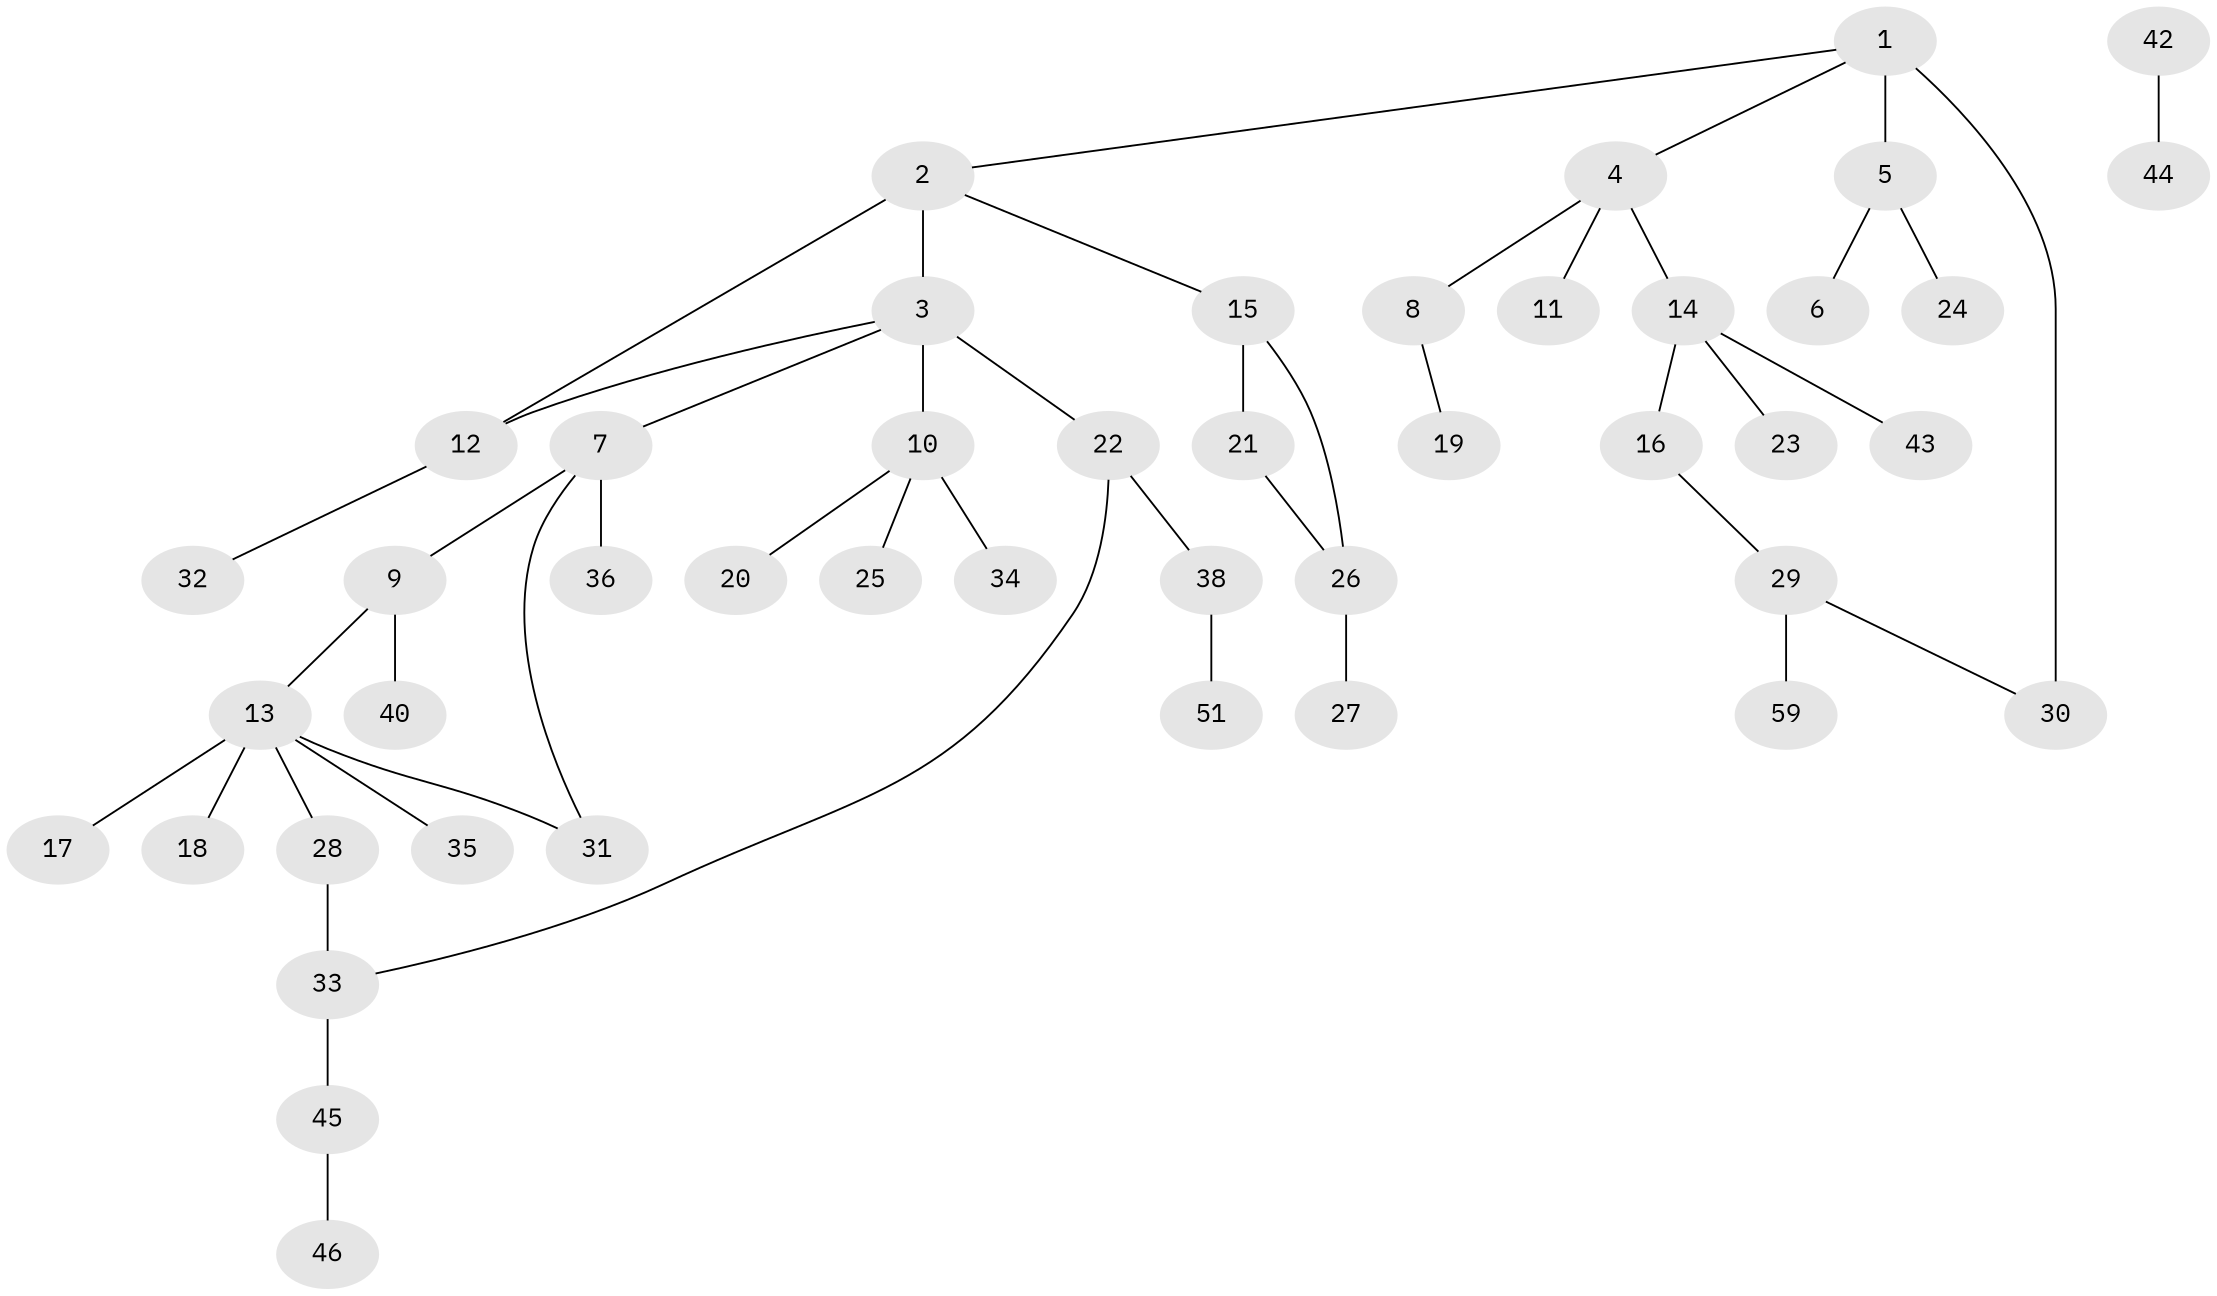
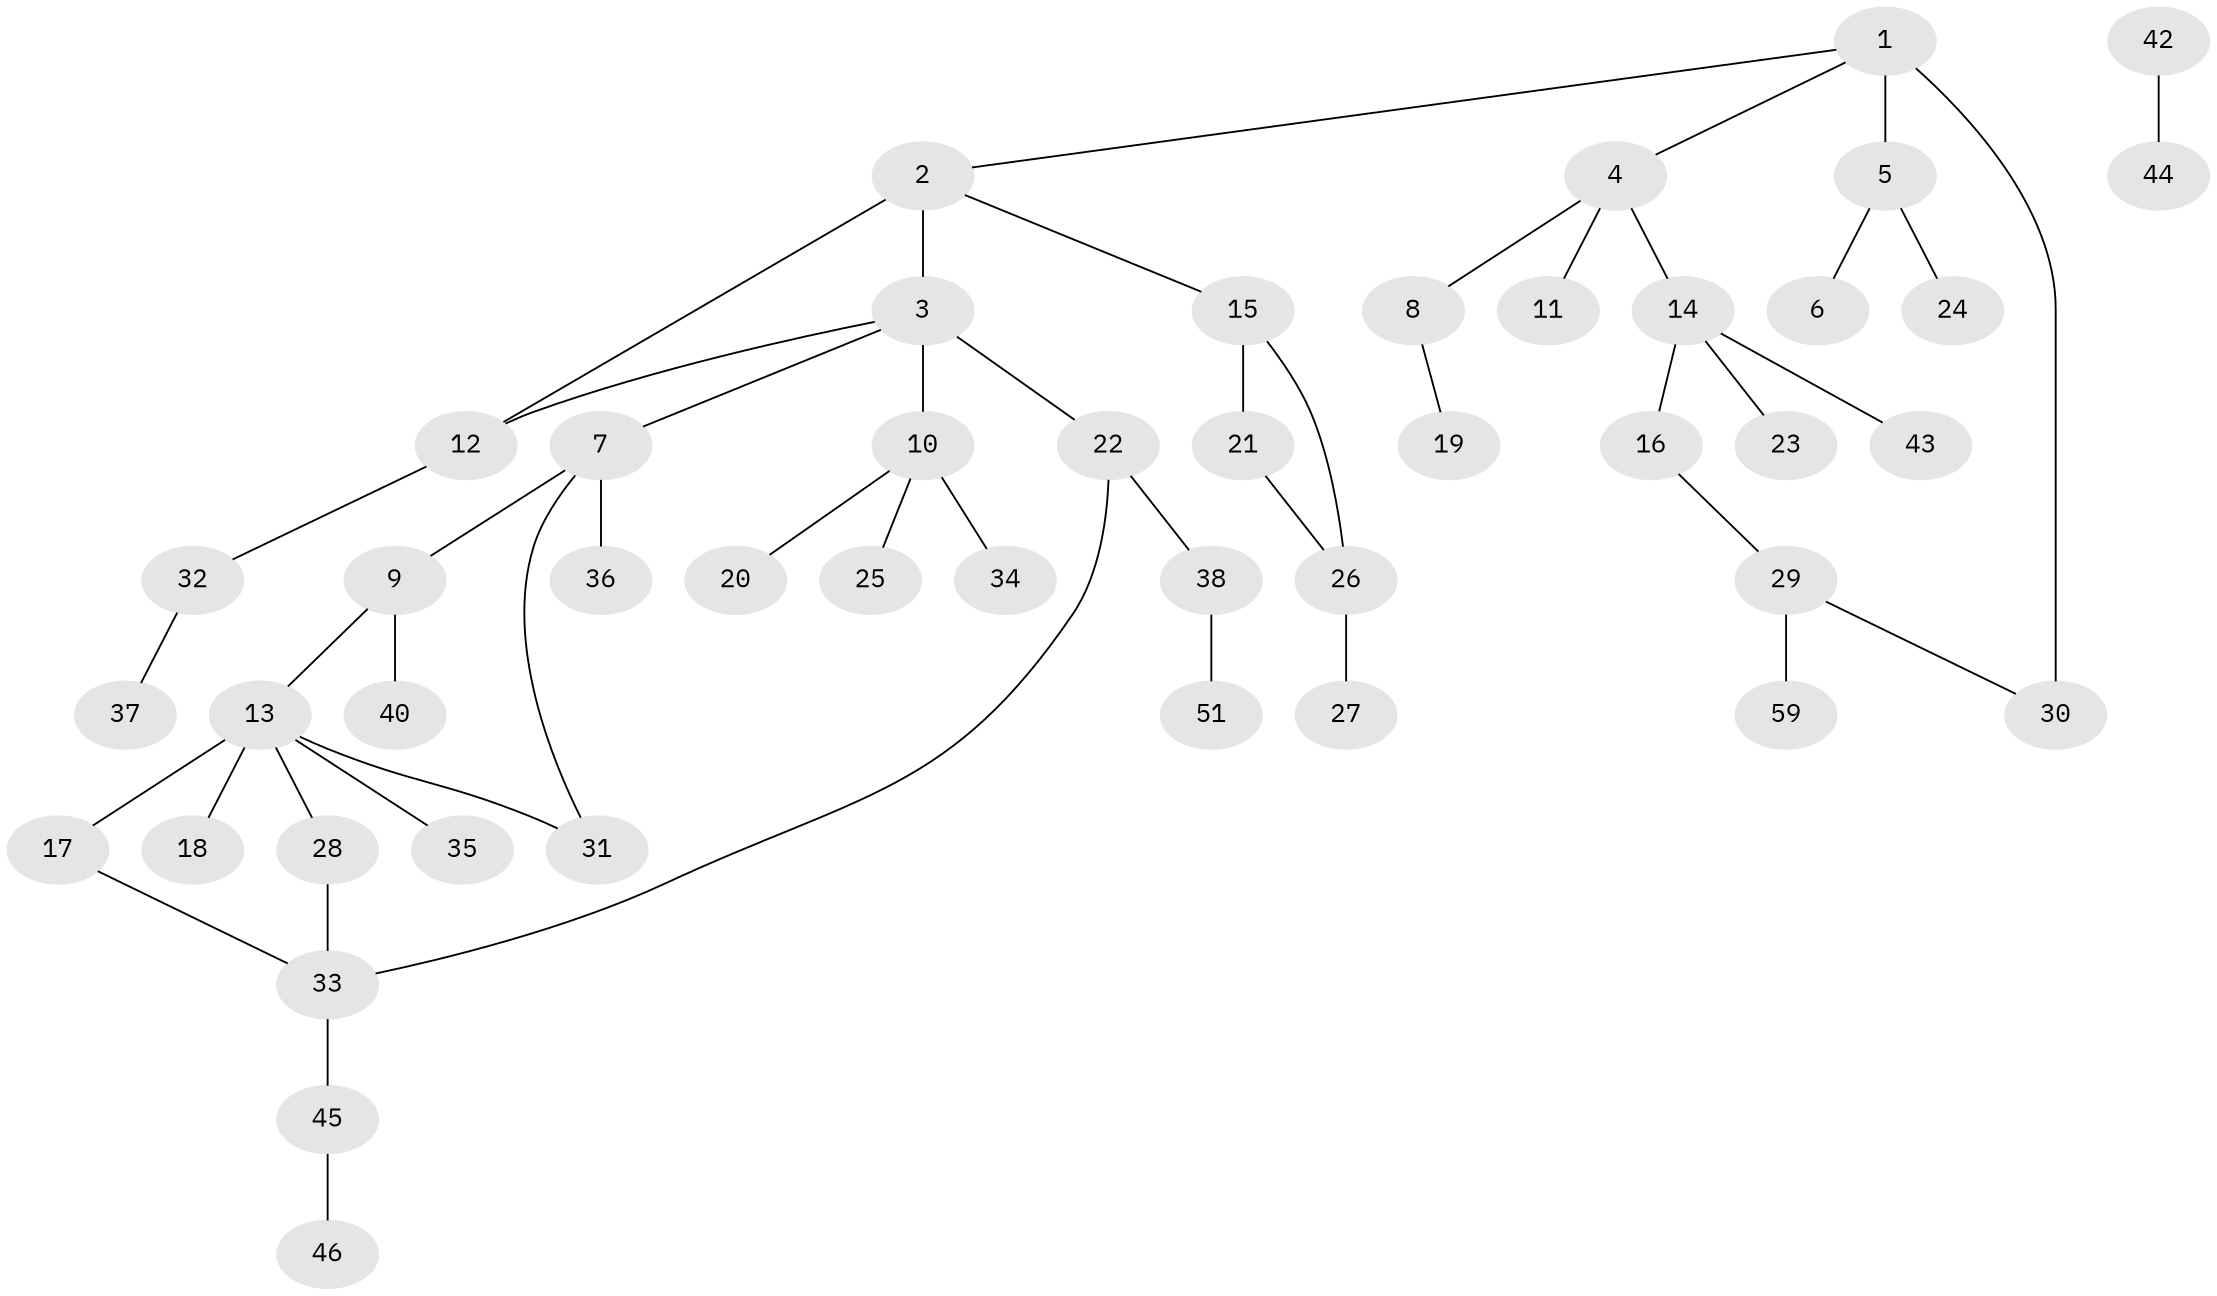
  graph {
    fontname="IBM Plex Mono"
    node [color=gray90 fontname="IBM Plex Mono" style=filled]
    edge [fontname="IBM Plex Mono" weight=1.0]
    1
    2
    4
    5
    30
    3
    12
    15
    8
    11
    14
    6
    24
    7
    10
    22
    32
    21
    26
    9
    31
    36
    20
    25
    34
    33
    38
    19
    16
    23
    43
    13
    40
    17
    18
    28
    35
+   37
    29
    27
    n41 [label=59]
    45
    42
    44
    n45 [label=51]
    46
    1 -- 2
    1 -- 4
    1 -- 5
    1 -- 30 [weight=2.0]
    2 -- 3 [weight=2.0]
    2 -- 12
    2 -- 15
    4 -- 8
    4 -- 11
    4 -- 14
    5 -- 6
    5 -- 24
    3 -- 12
    3 -- 7
    3 -- 10
    3 -- 22
    12 -- 32
    15 -- 21
    15 -- 26
    8 -- 19
    14 -- 16
    14 -- 23
    14 -- 43
    7 -- 9
    7 -- 31
    7 -- 36
    10 -- 20
    10 -- 25
    10 -- 34 [weight=2.0]
    22 -- 33
    22 -- 38
+   32 -- 37
    21 -- 26
    26 -- 27
    9 -- 13
    9 -- 40 [weight=2.0]
    33 -- 45
    38 -- n45
    16 -- 29
    13 -- 31
    13 -- 17
    13 -- 18 [weight=2.0]
    13 -- 28
    13 -- 35
+   17 -- 33
    28 -- 33
    29 -- 30
    29 -- n41
    45 -- 46
    42 -- 44
  }
